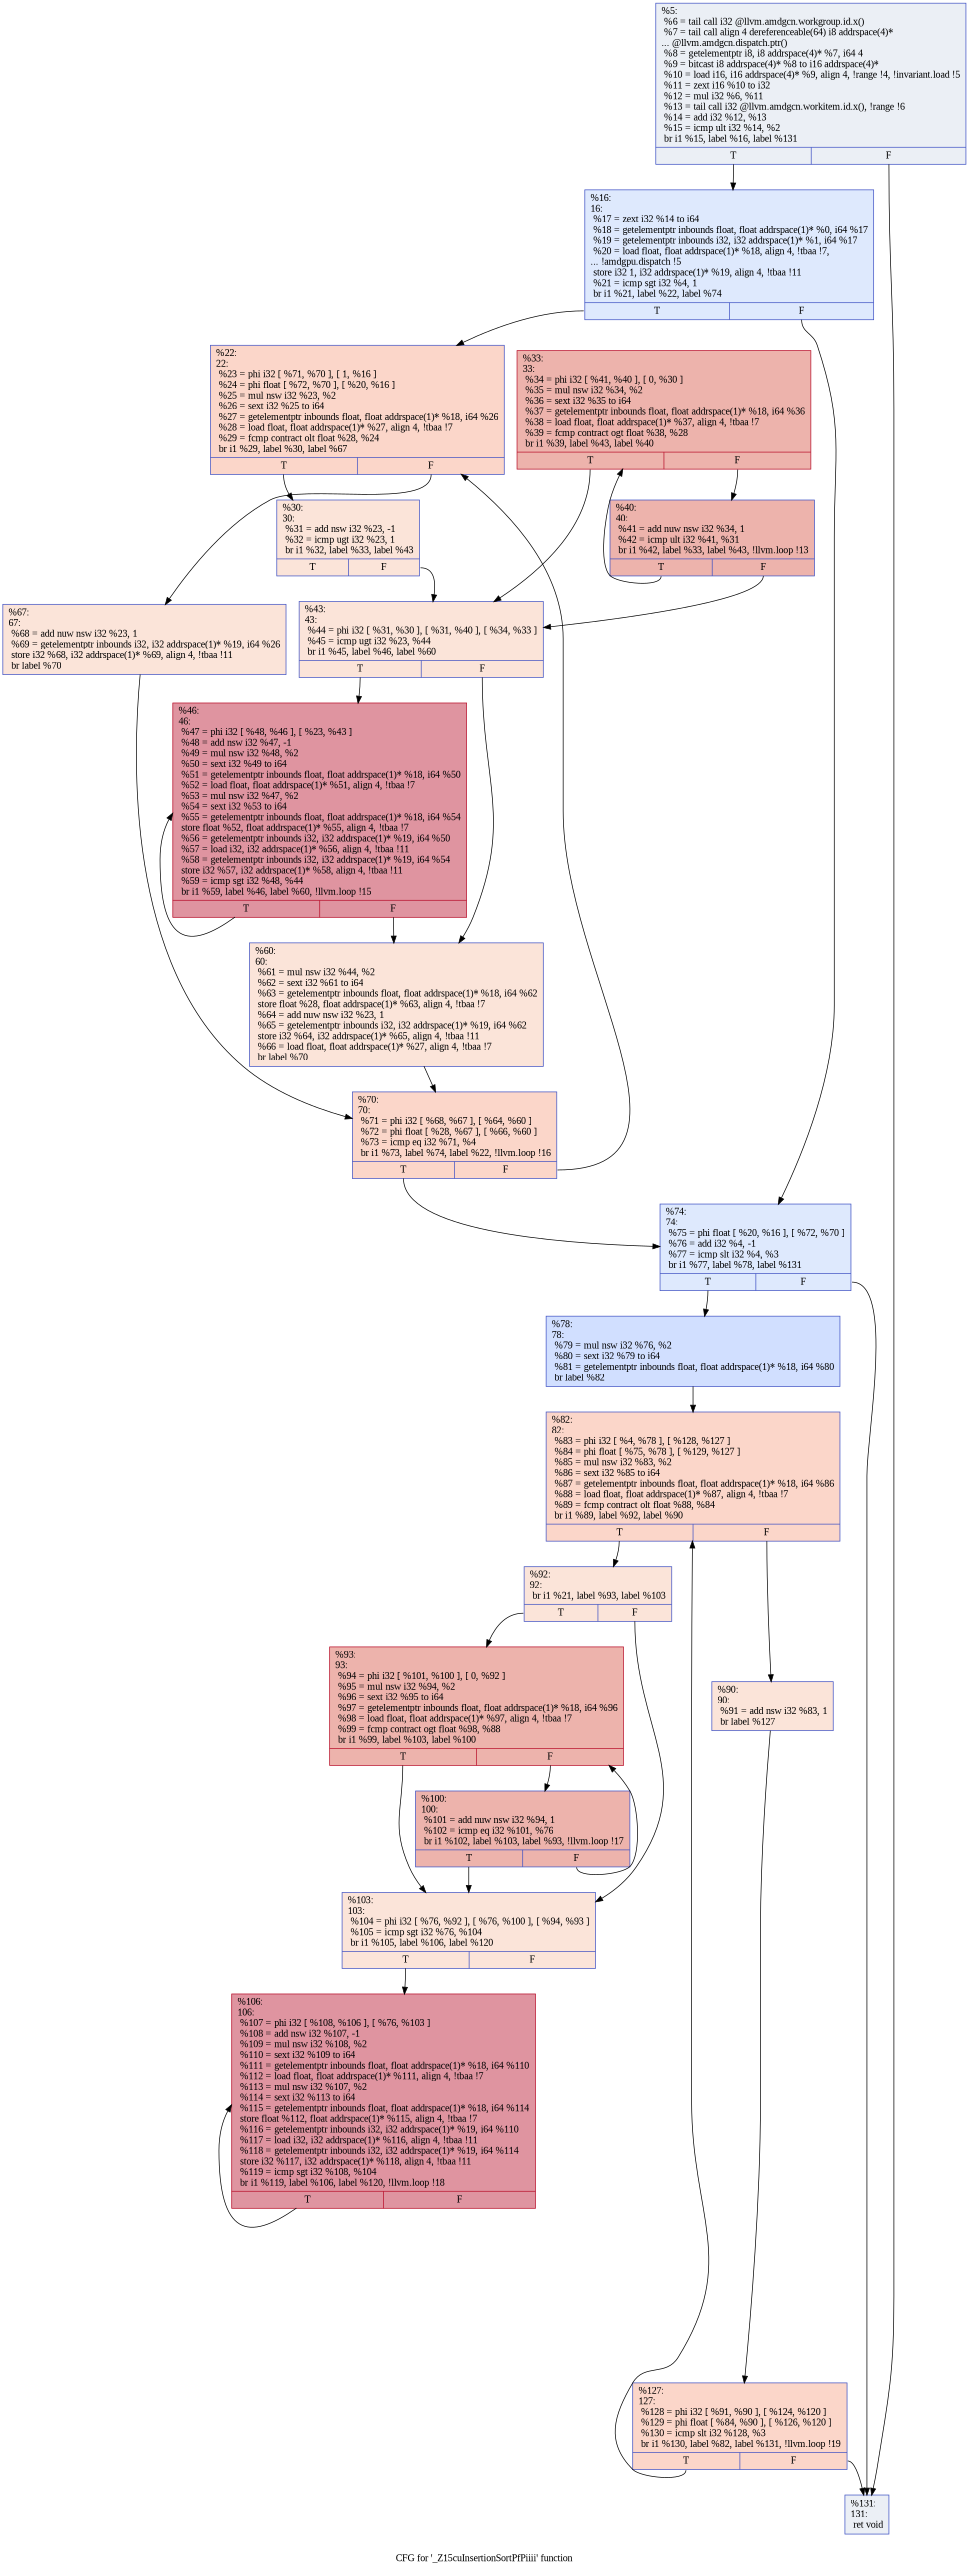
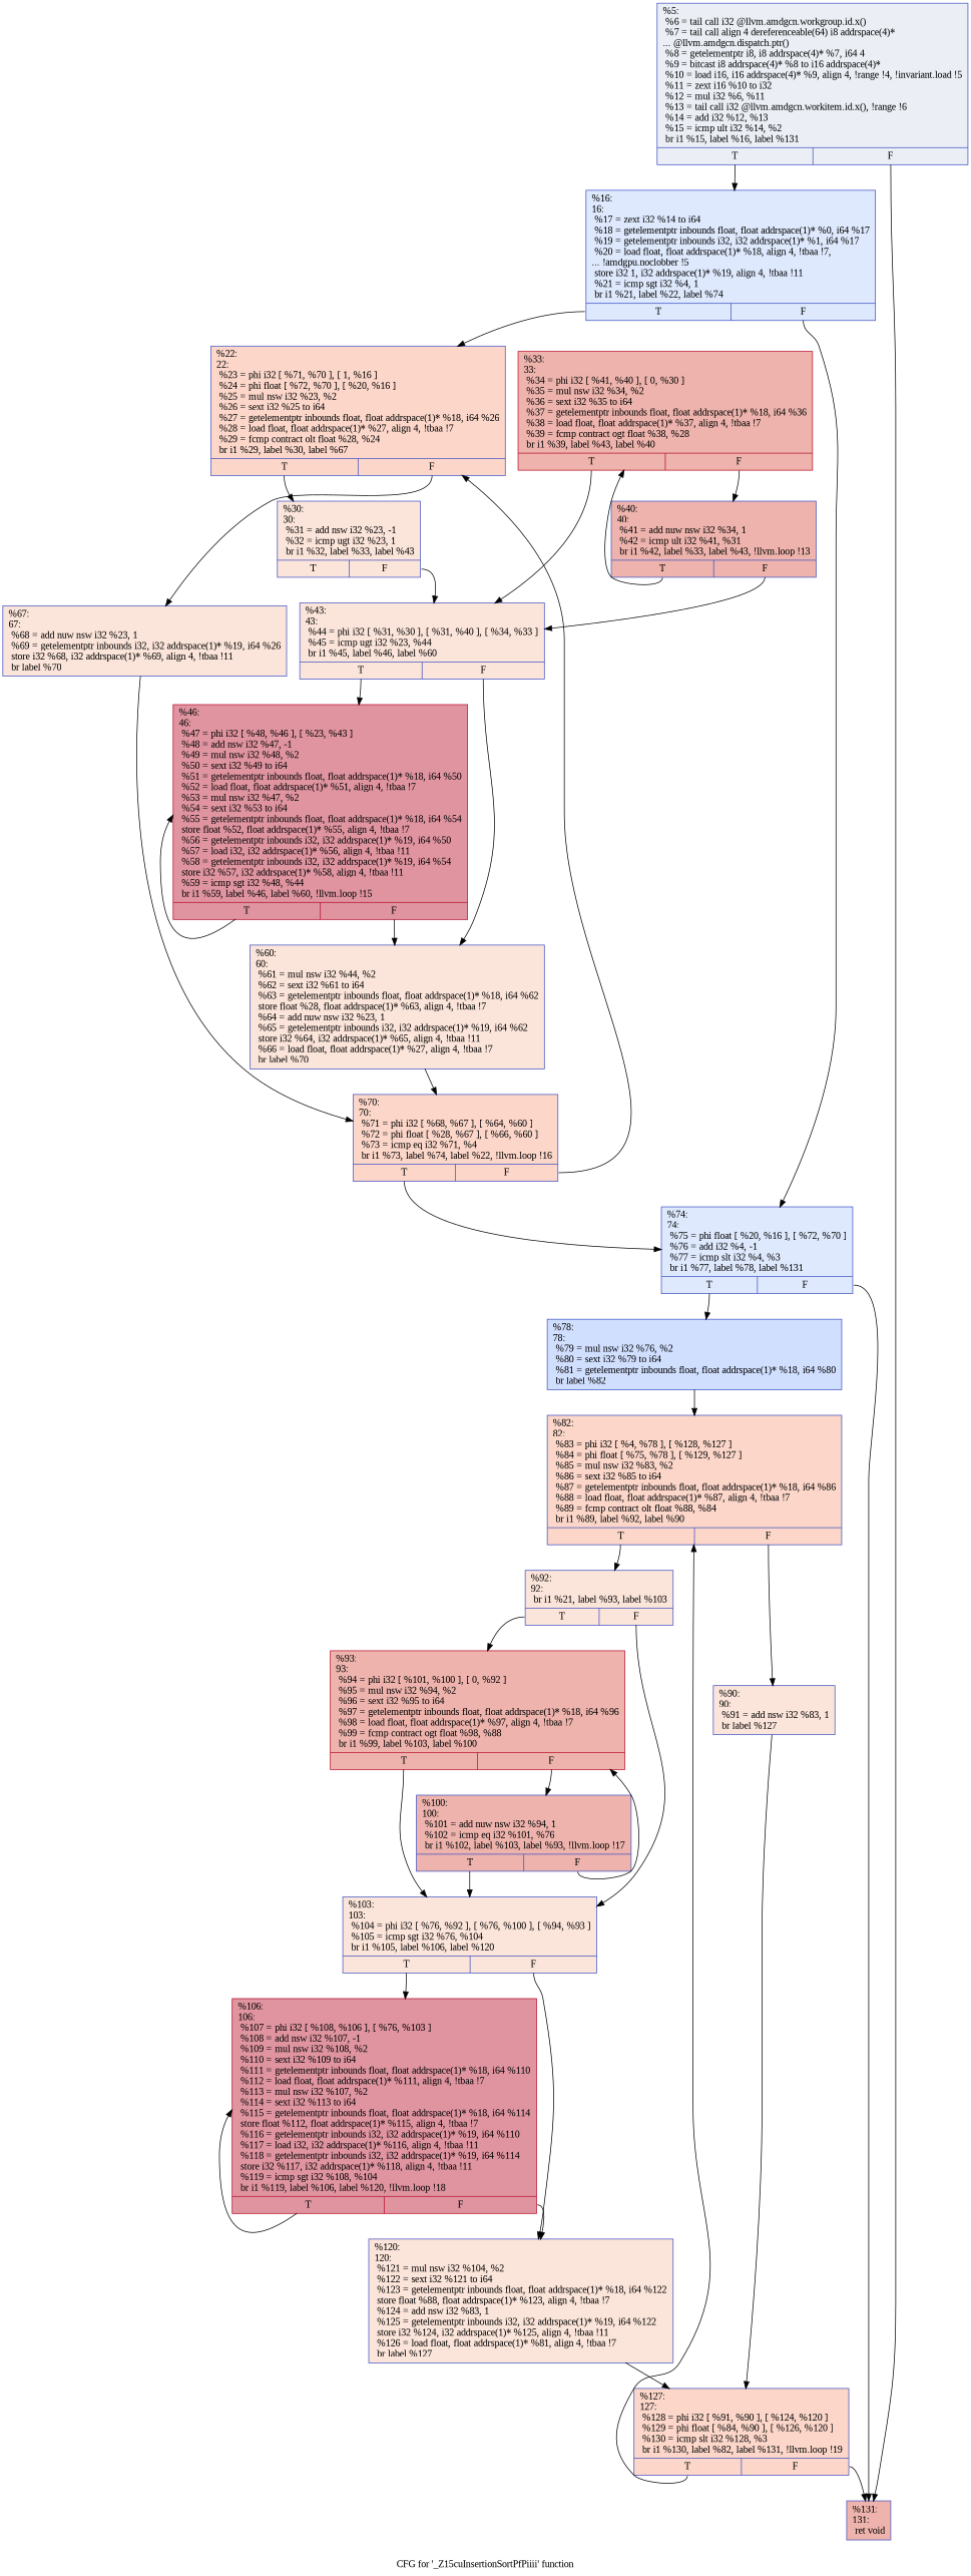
  digraph {
    fontname="Liberation Serif"
    label="CFG for '_Z15cuInsertionSortPfPiiii' function"
    node [color="#3d50c3ff" fillcolor="#f5c1a970" fontname="Liberation Serif" shape=record style=filled]
    edge [fontname="Liberation Serif" tailport=s0]
    n1 [fillcolor="#d1dae970" label="{%5:\l  %6 = tail call i32 @llvm.amdgcn.workgroup.id.x()\l  %7 = tail call align 4 dereferenceable(64) i8 addrspace(4)*\l... @llvm.amdgcn.dispatch.ptr()\l  %8 = getelementptr i8, i8 addrspace(4)* %7, i64 4\l  %9 = bitcast i8 addrspace(4)* %8 to i16 addrspace(4)*\l  %10 = load i16, i16 addrspace(4)* %9, align 4, !range !4, !invariant.load !5\l  %11 = zext i16 %10 to i32\l  %12 = mul i32 %6, %11\l  %13 = tail call i32 @llvm.amdgcn.workitem.id.x(), !range !6\l  %14 = add i32 %12, %13\l  %15 = icmp ult i32 %14, %2\l  br i1 %15, label %16, label %131\l|{<s0>T|<s1>F}}"]
-   n2 [fillcolor="#b5cdfa70" label="{%16:\l16:                                               \l  %17 = zext i32 %14 to i64\l  %18 = getelementptr inbounds float, float addrspace(1)* %0, i64 %17\l  %19 = getelementptr inbounds i32, i32 addrspace(1)* %1, i64 %17\l  %20 = load float, float addrspace(1)* %18, align 4, !tbaa !7,\l... !amdgpu.dispatch !5\l  store i32 1, i32 addrspace(1)* %19, align 4, !tbaa !11\l  %21 = icmp sgt i32 %4, 1\l  br i1 %21, label %22, label %74\l|{<s0>T|<s1>F}}"]
-   n3 [fillcolor="#d1dae970" label="{%131:\l131:                                              \l  ret void\l}"]
+   n2 [fillcolor="#b5cdfa70" label="{%16:\l16:                                               \l  %17 = zext i32 %14 to i64\l  %18 = getelementptr inbounds float, float addrspace(1)* %0, i64 %17\l  %19 = getelementptr inbounds i32, i32 addrspace(1)* %1, i64 %17\l  %20 = load float, float addrspace(1)* %18, align 4, !tbaa !7,\l... !amdgpu.noclobber !5\l  store i32 1, i32 addrspace(1)* %19, align 4, !tbaa !11\l  %21 = icmp sgt i32 %4, 1\l  br i1 %21, label %22, label %74\l|{<s0>T|<s1>F}}"]
+   n3 [fillcolor="#d6524470" label="{%131:\l131:                                              \l  ret void\l}"]
    n4 [fillcolor="#f6a38570" label="{%22:\l22:                                               \l  %23 = phi i32 [ %71, %70 ], [ 1, %16 ]\l  %24 = phi float [ %72, %70 ], [ %20, %16 ]\l  %25 = mul nsw i32 %23, %2\l  %26 = sext i32 %25 to i64\l  %27 = getelementptr inbounds float, float addrspace(1)* %18, i64 %26\l  %28 = load float, float addrspace(1)* %27, align 4, !tbaa !7\l  %29 = fcmp contract olt float %28, %24\l  br i1 %29, label %30, label %67\l|{<s0>T|<s1>F}}"]
    n5 [fillcolor="#b5cdfa70" label="{%74:\l74:                                               \l  %75 = phi float [ %20, %16 ], [ %72, %70 ]\l  %76 = add i32 %4, -1\l  %77 = icmp slt i32 %4, %3\l  br i1 %77, label %78, label %131\l|{<s0>T|<s1>F}}"]
    n6 [label="{%30:\l30:                                               \l  %31 = add nsw i32 %23, -1\l  %32 = icmp ugt i32 %23, 1\l  br i1 %32, label %33, label %43\l|{<s0>T|<s1>F}}"]
    n7 [label="{%67:\l67:                                               \l  %68 = add nuw nsw i32 %23, 1\l  %69 = getelementptr inbounds i32, i32 addrspace(1)* %19, i64 %26\l  store i32 %68, i32 addrspace(1)* %69, align 4, !tbaa !11\l  br label %70\l}"]
    n8 [fillcolor="#96b7ff70" label="{%78:\l78:                                               \l  %79 = mul nsw i32 %76, %2\l  %80 = sext i32 %79 to i64\l  %81 = getelementptr inbounds float, float addrspace(1)* %18, i64 %80\l  br label %82\l}"]
    n9 [label="{%43:\l43:                                               \l  %44 = phi i32 [ %31, %30 ], [ %31, %40 ], [ %34, %33 ]\l  %45 = icmp ugt i32 %23, %44\l  br i1 %45, label %46, label %60\l|{<s0>T|<s1>F}}"]
    n10 [fillcolor="#f6a38570" label="{%70:\l70:                                               \l  %71 = phi i32 [ %68, %67 ], [ %64, %60 ]\l  %72 = phi float [ %28, %67 ], [ %66, %60 ]\l  %73 = icmp eq i32 %71, %4\l  br i1 %73, label %74, label %22, !llvm.loop !16\l|{<s0>T|<s1>F}}"]
    n11 [fillcolor="#f6a38570" label="{%82:\l82:                                               \l  %83 = phi i32 [ %4, %78 ], [ %128, %127 ]\l  %84 = phi float [ %75, %78 ], [ %129, %127 ]\l  %85 = mul nsw i32 %83, %2\l  %86 = sext i32 %85 to i64\l  %87 = getelementptr inbounds float, float addrspace(1)* %18, i64 %86\l  %88 = load float, float addrspace(1)* %87, align 4, !tbaa !7\l  %89 = fcmp contract olt float %88, %84\l  br i1 %89, label %92, label %90\l|{<s0>T|<s1>F}}"]
    n12 [color="#b70d28ff" fillcolor="#d6524470" label="{%33:\l33:                                               \l  %34 = phi i32 [ %41, %40 ], [ 0, %30 ]\l  %35 = mul nsw i32 %34, %2\l  %36 = sext i32 %35 to i64\l  %37 = getelementptr inbounds float, float addrspace(1)* %18, i64 %36\l  %38 = load float, float addrspace(1)* %37, align 4, !tbaa !7\l  %39 = fcmp contract ogt float %38, %28\l  br i1 %39, label %43, label %40\l|{<s0>T|<s1>F}}"]
    n13 [fillcolor="#d6524470" label="{%40:\l40:                                               \l  %41 = add nuw nsw i32 %34, 1\l  %42 = icmp ult i32 %41, %31\l  br i1 %42, label %33, label %43, !llvm.loop !13\l|{<s0>T|<s1>F}}"]
    n14 [color="#b70d28ff" fillcolor="#b70d2870" label="{%46:\l46:                                               \l  %47 = phi i32 [ %48, %46 ], [ %23, %43 ]\l  %48 = add nsw i32 %47, -1\l  %49 = mul nsw i32 %48, %2\l  %50 = sext i32 %49 to i64\l  %51 = getelementptr inbounds float, float addrspace(1)* %18, i64 %50\l  %52 = load float, float addrspace(1)* %51, align 4, !tbaa !7\l  %53 = mul nsw i32 %47, %2\l  %54 = sext i32 %53 to i64\l  %55 = getelementptr inbounds float, float addrspace(1)* %18, i64 %54\l  store float %52, float addrspace(1)* %55, align 4, !tbaa !7\l  %56 = getelementptr inbounds i32, i32 addrspace(1)* %19, i64 %50\l  %57 = load i32, i32 addrspace(1)* %56, align 4, !tbaa !11\l  %58 = getelementptr inbounds i32, i32 addrspace(1)* %19, i64 %54\l  store i32 %57, i32 addrspace(1)* %58, align 4, !tbaa !11\l  %59 = icmp sgt i32 %48, %44\l  br i1 %59, label %46, label %60, !llvm.loop !15\l|{<s0>T|<s1>F}}"]
    n15 [label="{%60:\l60:                                               \l  %61 = mul nsw i32 %44, %2\l  %62 = sext i32 %61 to i64\l  %63 = getelementptr inbounds float, float addrspace(1)* %18, i64 %62\l  store float %28, float addrspace(1)* %63, align 4, !tbaa !7\l  %64 = add nuw nsw i32 %23, 1\l  %65 = getelementptr inbounds i32, i32 addrspace(1)* %19, i64 %62\l  store i32 %64, i32 addrspace(1)* %65, align 4, !tbaa !11\l  %66 = load float, float addrspace(1)* %27, align 4, !tbaa !7\l  br label %70\l}"]
    n16 [label="{%92:\l92:                                               \l  br i1 %21, label %93, label %103\l|{<s0>T|<s1>F}}"]
    n17 [label="{%90:\l90:                                               \l  %91 = add nsw i32 %83, 1\l  br label %127\l}"]
    n18 [color="#b70d28ff" fillcolor="#d6524470" label="{%93:\l93:                                               \l  %94 = phi i32 [ %101, %100 ], [ 0, %92 ]\l  %95 = mul nsw i32 %94, %2\l  %96 = sext i32 %95 to i64\l  %97 = getelementptr inbounds float, float addrspace(1)* %18, i64 %96\l  %98 = load float, float addrspace(1)* %97, align 4, !tbaa !7\l  %99 = fcmp contract ogt float %98, %88\l  br i1 %99, label %103, label %100\l|{<s0>T|<s1>F}}"]
    n19 [label="{%103:\l103:                                              \l  %104 = phi i32 [ %76, %92 ], [ %76, %100 ], [ %94, %93 ]\l  %105 = icmp sgt i32 %76, %104\l  br i1 %105, label %106, label %120\l|{<s0>T|<s1>F}}"]
    n20 [fillcolor="#f6a38570" label="{%127:\l127:                                              \l  %128 = phi i32 [ %91, %90 ], [ %124, %120 ]\l  %129 = phi float [ %84, %90 ], [ %126, %120 ]\l  %130 = icmp slt i32 %128, %3\l  br i1 %130, label %82, label %131, !llvm.loop !19\l|{<s0>T|<s1>F}}"]
    n21 [fillcolor="#d6524470" label="{%100:\l100:                                              \l  %101 = add nuw nsw i32 %94, 1\l  %102 = icmp eq i32 %101, %76\l  br i1 %102, label %103, label %93, !llvm.loop !17\l|{<s0>T|<s1>F}}"]
    n22 [color="#b70d28ff" fillcolor="#b70d2870" label="{%106:\l106:                                              \l  %107 = phi i32 [ %108, %106 ], [ %76, %103 ]\l  %108 = add nsw i32 %107, -1\l  %109 = mul nsw i32 %108, %2\l  %110 = sext i32 %109 to i64\l  %111 = getelementptr inbounds float, float addrspace(1)* %18, i64 %110\l  %112 = load float, float addrspace(1)* %111, align 4, !tbaa !7\l  %113 = mul nsw i32 %107, %2\l  %114 = sext i32 %113 to i64\l  %115 = getelementptr inbounds float, float addrspace(1)* %18, i64 %114\l  store float %112, float addrspace(1)* %115, align 4, !tbaa !7\l  %116 = getelementptr inbounds i32, i32 addrspace(1)* %19, i64 %110\l  %117 = load i32, i32 addrspace(1)* %116, align 4, !tbaa !11\l  %118 = getelementptr inbounds i32, i32 addrspace(1)* %19, i64 %114\l  store i32 %117, i32 addrspace(1)* %118, align 4, !tbaa !11\l  %119 = icmp sgt i32 %108, %104\l  br i1 %119, label %106, label %120, !llvm.loop !18\l|{<s0>T|<s1>F}}"]
+   n23 [label="{%120:\l120:                                              \l  %121 = mul nsw i32 %104, %2\l  %122 = sext i32 %121 to i64\l  %123 = getelementptr inbounds float, float addrspace(1)* %18, i64 %122\l  store float %88, float addrspace(1)* %123, align 4, !tbaa !7\l  %124 = add nsw i32 %83, 1\l  %125 = getelementptr inbounds i32, i32 addrspace(1)* %19, i64 %122\l  store i32 %124, i32 addrspace(1)* %125, align 4, !tbaa !11\l  %126 = load float, float addrspace(1)* %81, align 4, !tbaa !7\l  br label %127\l}"]
    n1 -> n2
    n1 -> n3 [tailport=s1]
    n2 -> n4
    n2 -> n5 [tailport=s1]
    n4 -> n6
    n4 -> n7 [tailport=s1]
    n5 -> n3 [tailport=s1]
    n5 -> n8
    n6 -> n9 [tailport=s1]
    n7 -> n10
    n8 -> n11
    n9 -> n14
    n9 -> n15 [tailport=s1]
    n10 -> n4 [tailport=s1]
    n10 -> n5
    n11 -> n16
    n11 -> n17 [tailport=s1]
    n12 -> n9
    n12 -> n13 [tailport=s1]
    n13 -> n9 [tailport=s1]
    n13 -> n12
    n14 -> n14
    n14 -> n15 [tailport=s1]
    n15 -> n10
    n16 -> n18
    n16 -> n19 [tailport=s1]
    n17 -> n20
    n18 -> n19
    n18 -> n21 [tailport=s1]
    n19 -> n22
+   n19 -> n23 [tailport=s1]
    n20 -> n3 [tailport=s1]
    n20 -> n11
    n21 -> n18 [tailport=s1]
    n21 -> n19
    n22 -> n22
+   n22 -> n23 [tailport=s1]
+   n23 -> n20
  }
